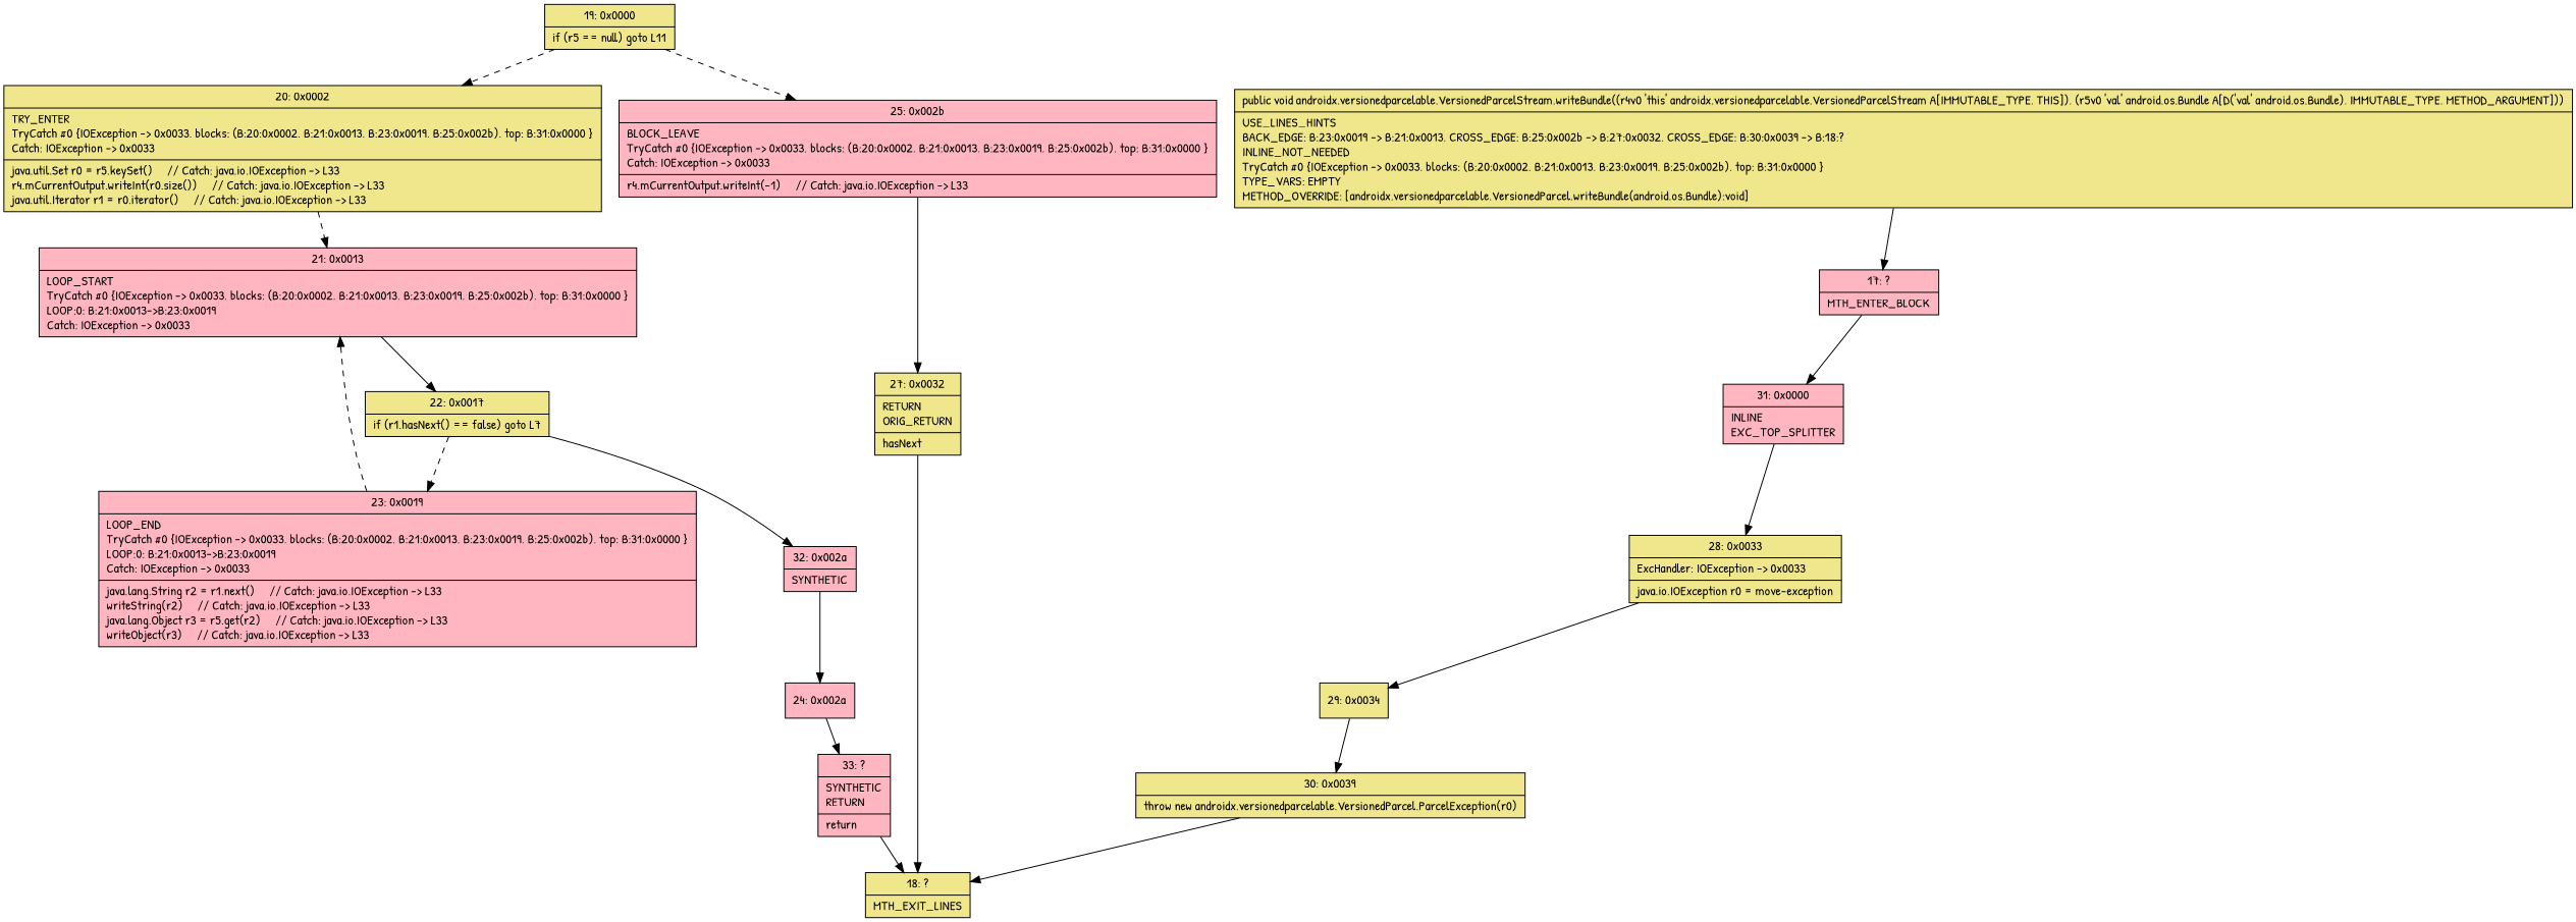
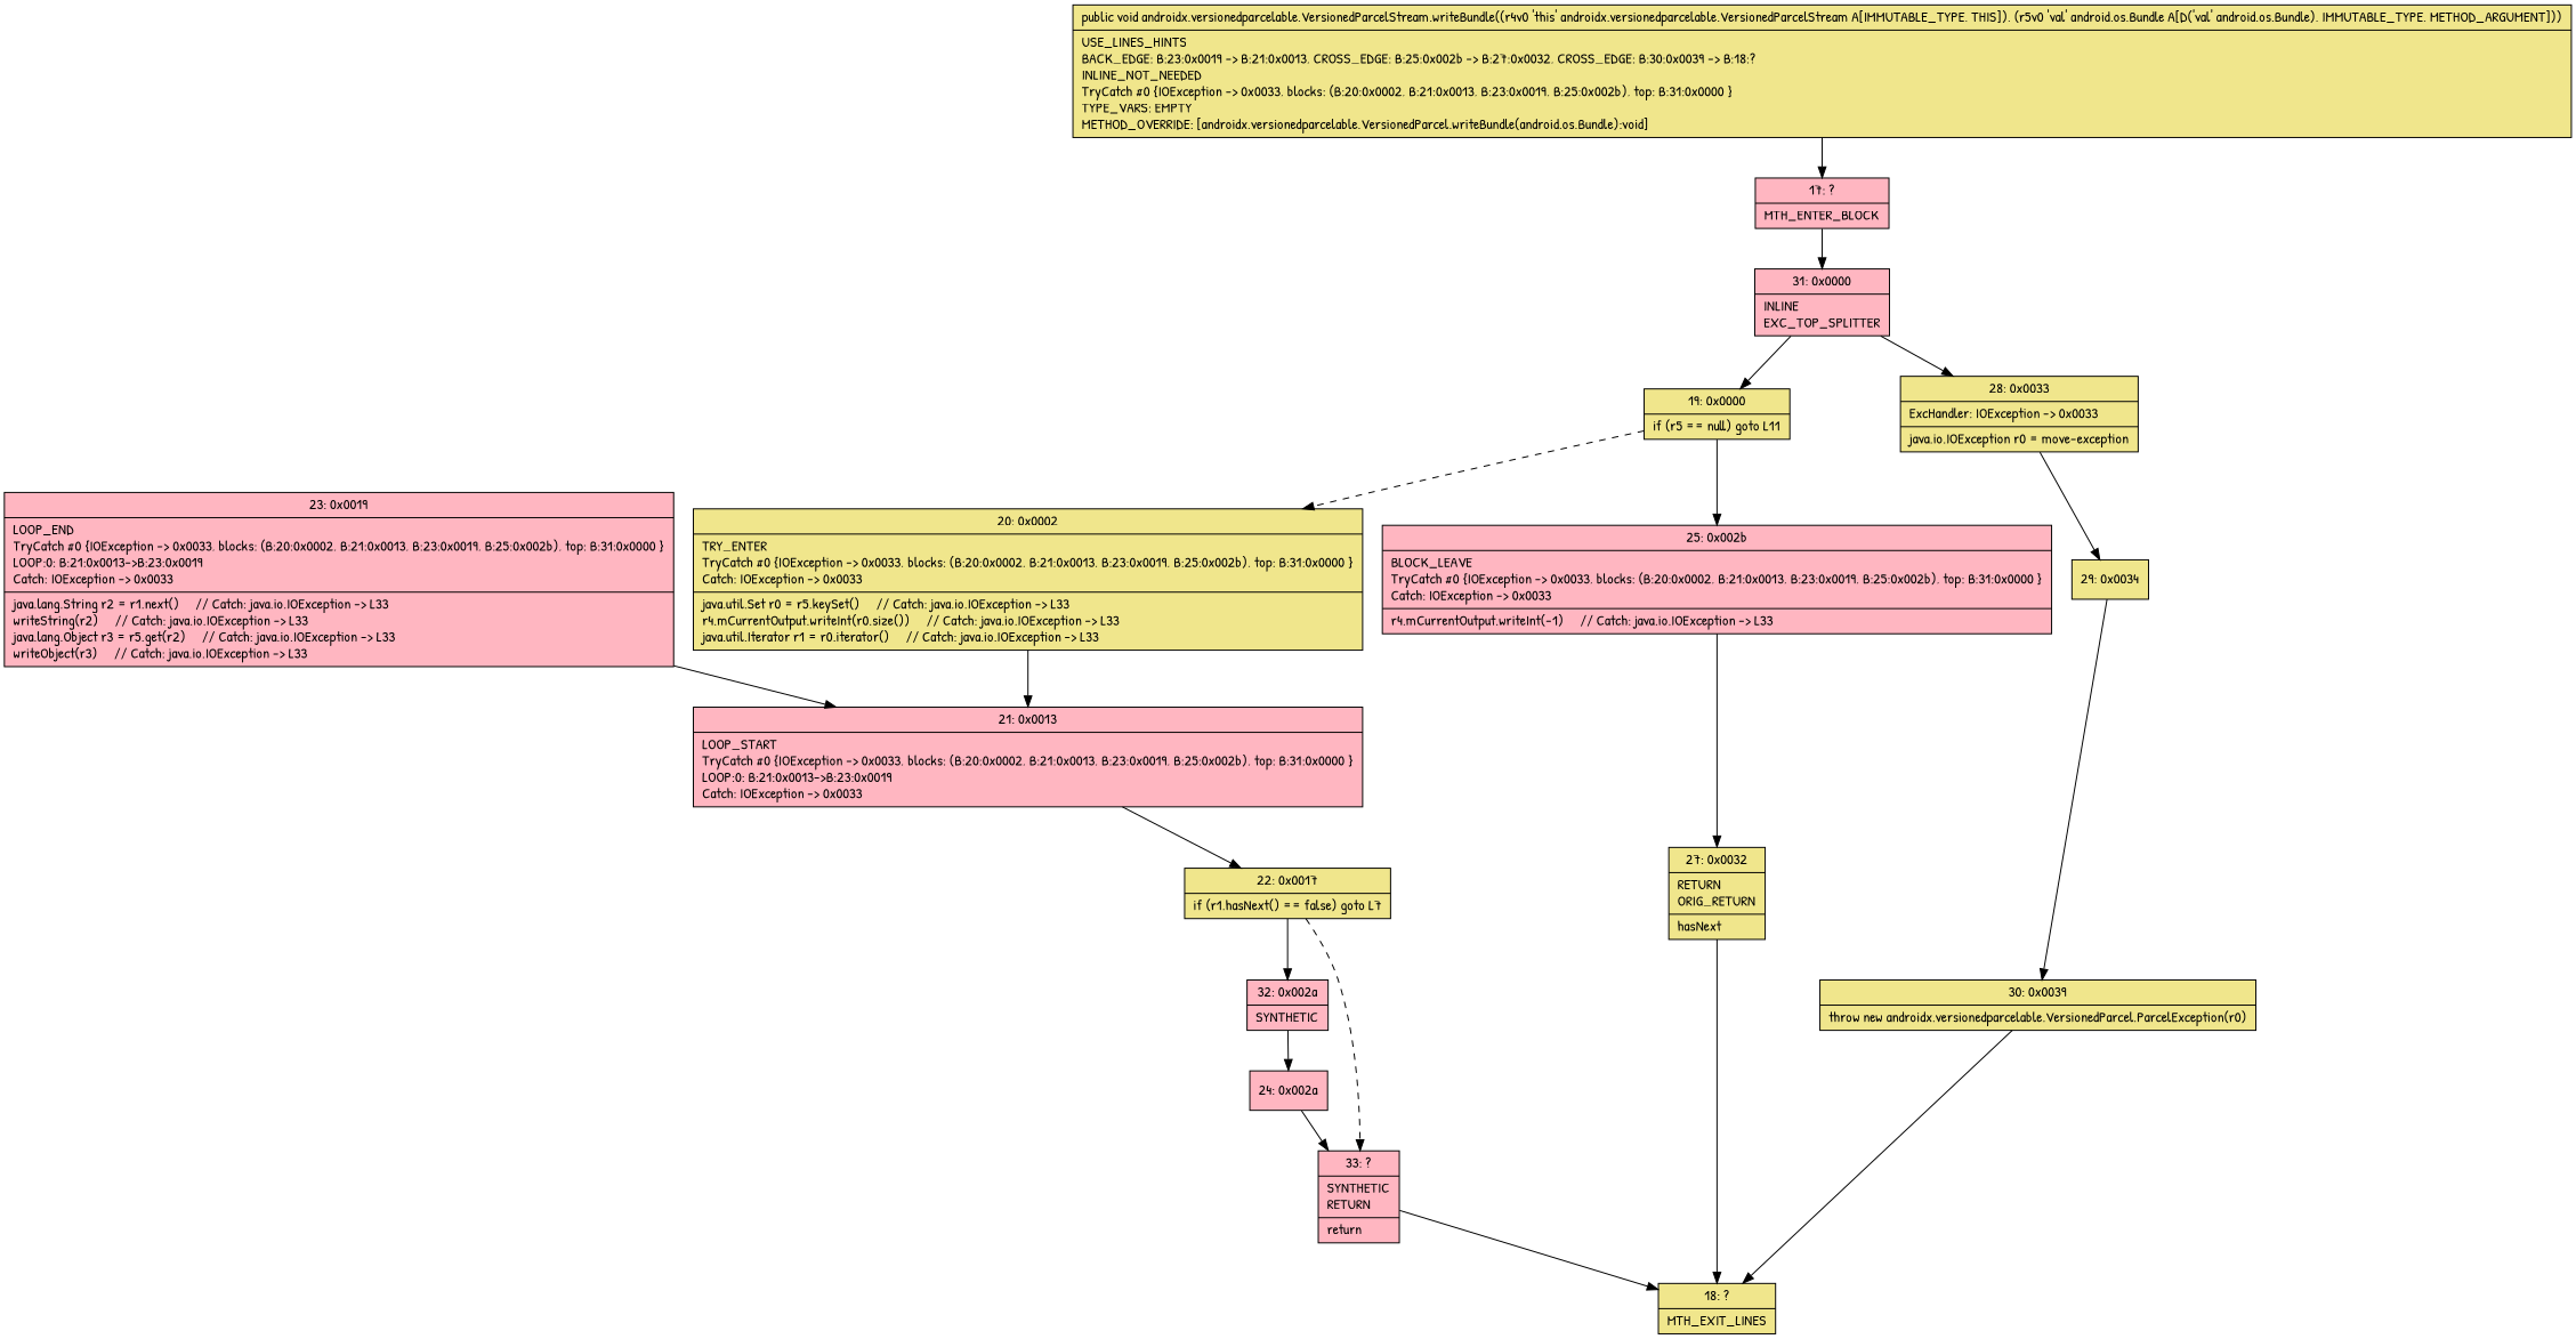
  digraph {
    fontname="Patrick Hand"
    node [fillcolor=khaki fontname="Patrick Hand" shape=record style=filled]
    edge [fontname="Patrick Hand"]
    n1 [fillcolor=lightpink label="{17\:\ ?|MTH_ENTER_BLOCK\l}"]
    n2 [fillcolor=lightpink label="{31\:\ 0x0000|INLINE\lEXC_TOP_SPLITTER\l}"]
    n3 [label="{19\:\ 0x0000|if (r5 == null) goto L11\l}"]
    n4 [label="{28\:\ 0x0033|ExcHandler: IOException \-\> 0x0033\l|java.io.IOException r0 = move\-exception\l}"]
    n5 [label="{20\:\ 0x0002|TRY_ENTER\lTryCatch #0 \{IOException \-\> 0x0033, blocks: (B:20:0x0002, B:21:0x0013, B:23:0x0019, B:25:0x002b), top: B:31:0x0000 \}\lCatch: IOException \-\> 0x0033\l|java.util.Set r0 = r5.keySet()     \/\/ Catch: java.io.IOException \-\> L33\lr4.mCurrentOutput.writeInt(r0.size())     \/\/ Catch: java.io.IOException \-\> L33\ljava.util.Iterator r1 = r0.iterator()     \/\/ Catch: java.io.IOException \-\> L33\l}"]
    n6 [fillcolor=lightpink label="{25\:\ 0x002b|BLOCK_LEAVE\lTryCatch #0 \{IOException \-\> 0x0033, blocks: (B:20:0x0002, B:21:0x0013, B:23:0x0019, B:25:0x002b), top: B:31:0x0000 \}\lCatch: IOException \-\> 0x0033\l|r4.mCurrentOutput.writeInt(\-1)     \/\/ Catch: java.io.IOException \-\> L33\l}"]
    n7 [label="{29\:\ 0x0034}"]
    n8 [fillcolor=lightpink label="{21\:\ 0x0013|LOOP_START\lTryCatch #0 \{IOException \-\> 0x0033, blocks: (B:20:0x0002, B:21:0x0013, B:23:0x0019, B:25:0x002b), top: B:31:0x0000 \}\lLOOP:0: B:21:0x0013\-\>B:23:0x0019\lCatch: IOException \-\> 0x0033\l}"]
    n9 [label="{27\:\ 0x0032|RETURN\lORIG_RETURN\l|hasNext\l}"]
    n10 [label="{22\:\ 0x0017|if (r1.hasNext() == false) goto L7\l}"]
    n11 [fillcolor=lightpink label="{23\:\ 0x0019|LOOP_END\lTryCatch #0 \{IOException \-\> 0x0033, blocks: (B:20:0x0002, B:21:0x0013, B:23:0x0019, B:25:0x002b), top: B:31:0x0000 \}\lLOOP:0: B:21:0x0013\-\>B:23:0x0019\lCatch: IOException \-\> 0x0033\l|java.lang.String r2 = r1.next()     \/\/ Catch: java.io.IOException \-\> L33\lwriteString(r2)     \/\/ Catch: java.io.IOException \-\> L33\ljava.lang.Object r3 = r5.get(r2)     \/\/ Catch: java.io.IOException \-\> L33\lwriteObject(r3)     \/\/ Catch: java.io.IOException \-\> L33\l}"]
    n12 [fillcolor=lightpink label="{32\:\ 0x002a|SYNTHETIC\l}"]
    n13 [fillcolor=lightpink label="{24\:\ 0x002a}"]
    n14 [fillcolor=lightpink label="{33\:\ ?|SYNTHETIC\lRETURN\l|return\l}"]
    n15 [label="{18\:\ ?|MTH_EXIT_LINES\l}"]
    n16 [label="{30\:\ 0x0039|throw new androidx.versionedparcelable.VersionedParcel.ParcelException(r0)\l}"]
    n17 [label="{public void androidx.versionedparcelable.VersionedParcelStream.writeBundle((r4v0 'this' androidx.versionedparcelable.VersionedParcelStream A[IMMUTABLE_TYPE, THIS]), (r5v0 'val' android.os.Bundle A[D('val' android.os.Bundle), IMMUTABLE_TYPE, METHOD_ARGUMENT]))  | USE_LINES_HINTS\lBACK_EDGE: B:23:0x0019 \-\> B:21:0x0013, CROSS_EDGE: B:25:0x002b \-\> B:27:0x0032, CROSS_EDGE: B:30:0x0039 \-\> B:18:?\lINLINE_NOT_NEEDED\lTryCatch #0 \{IOException \-\> 0x0033, blocks: (B:20:0x0002, B:21:0x0013, B:23:0x0019, B:25:0x002b), top: B:31:0x0000 \}\lTYPE_VARS: EMPTY\lMETHOD_OVERRIDE: [androidx.versionedparcelable.VersionedParcel.writeBundle(android.os.Bundle):void]\l}"]
    n1 -> n2
+   n2 -> n3
    n2 -> n4
    n3 -> n5 [style=dashed]
-   n3 -> n6 [style=dashed]
+   n3 -> n6
    n4 -> n7
-   n5 -> n8 [style=dashed]
+   n5 -> n8
    n6 -> n9
    n7 -> n16
    n8 -> n10
    n9 -> n15
-   n10 -> n11 [style=dashed]
+   n10 -> n14 [style=dashed]
    n10 -> n12
-   n11 -> n8 [style=dashed]
+   n11 -> n8
    n12 -> n13
    n13 -> n14
    n14 -> n15
    n16 -> n15
    n17 -> n1
  }
